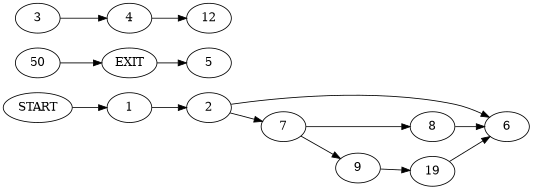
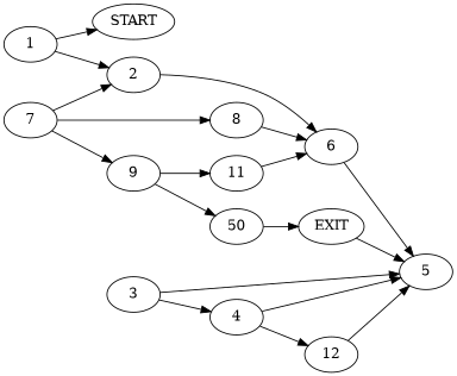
  digraph {
    rankdir=LR
    n1 [label=START]
    1
    2
    n4 [label=EXIT]
    5
    6
    7
    3
    4
    8
    9
    12
    n13 [label=50]
-   11 [label=19]
-   n1 -> 1
+   11
+   1 -> n1
    1 -> 2
    2 -> 6
-   2 -> 7
+   7 -> 2
    n4 -> 5
+   6 -> 5
    7 -> 8
    7 -> 9
+   3 -> 5
    3 -> 4
+   4 -> 5
    4 -> 12
    8 -> 6
+   9 -> n13
    9 -> 11
+   12 -> 5
    n13 -> n4
    11 -> 6
  }
